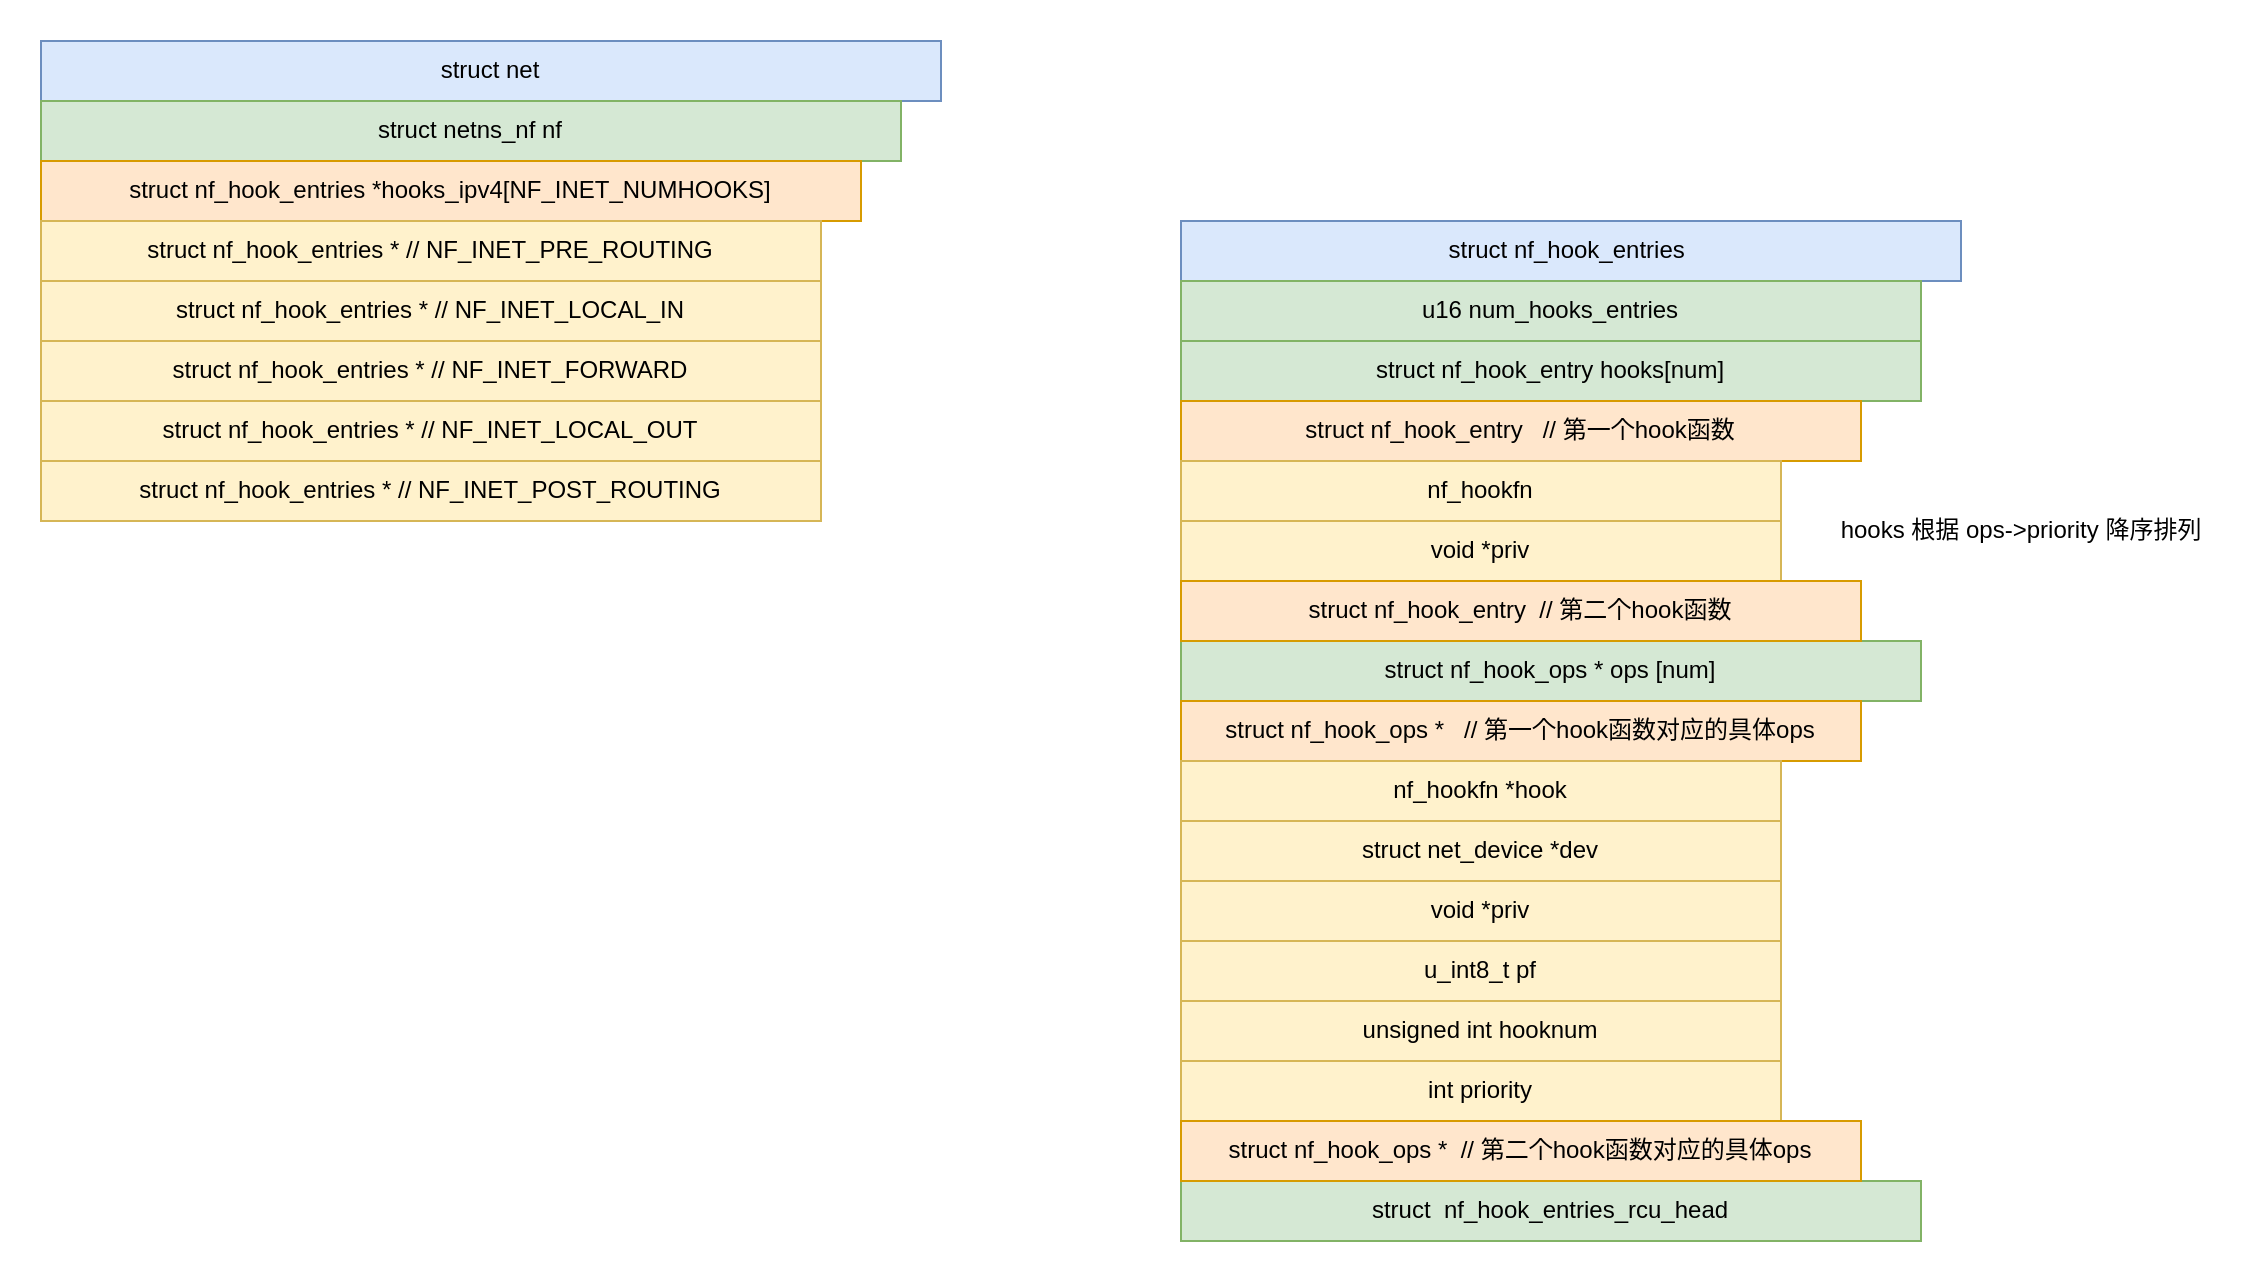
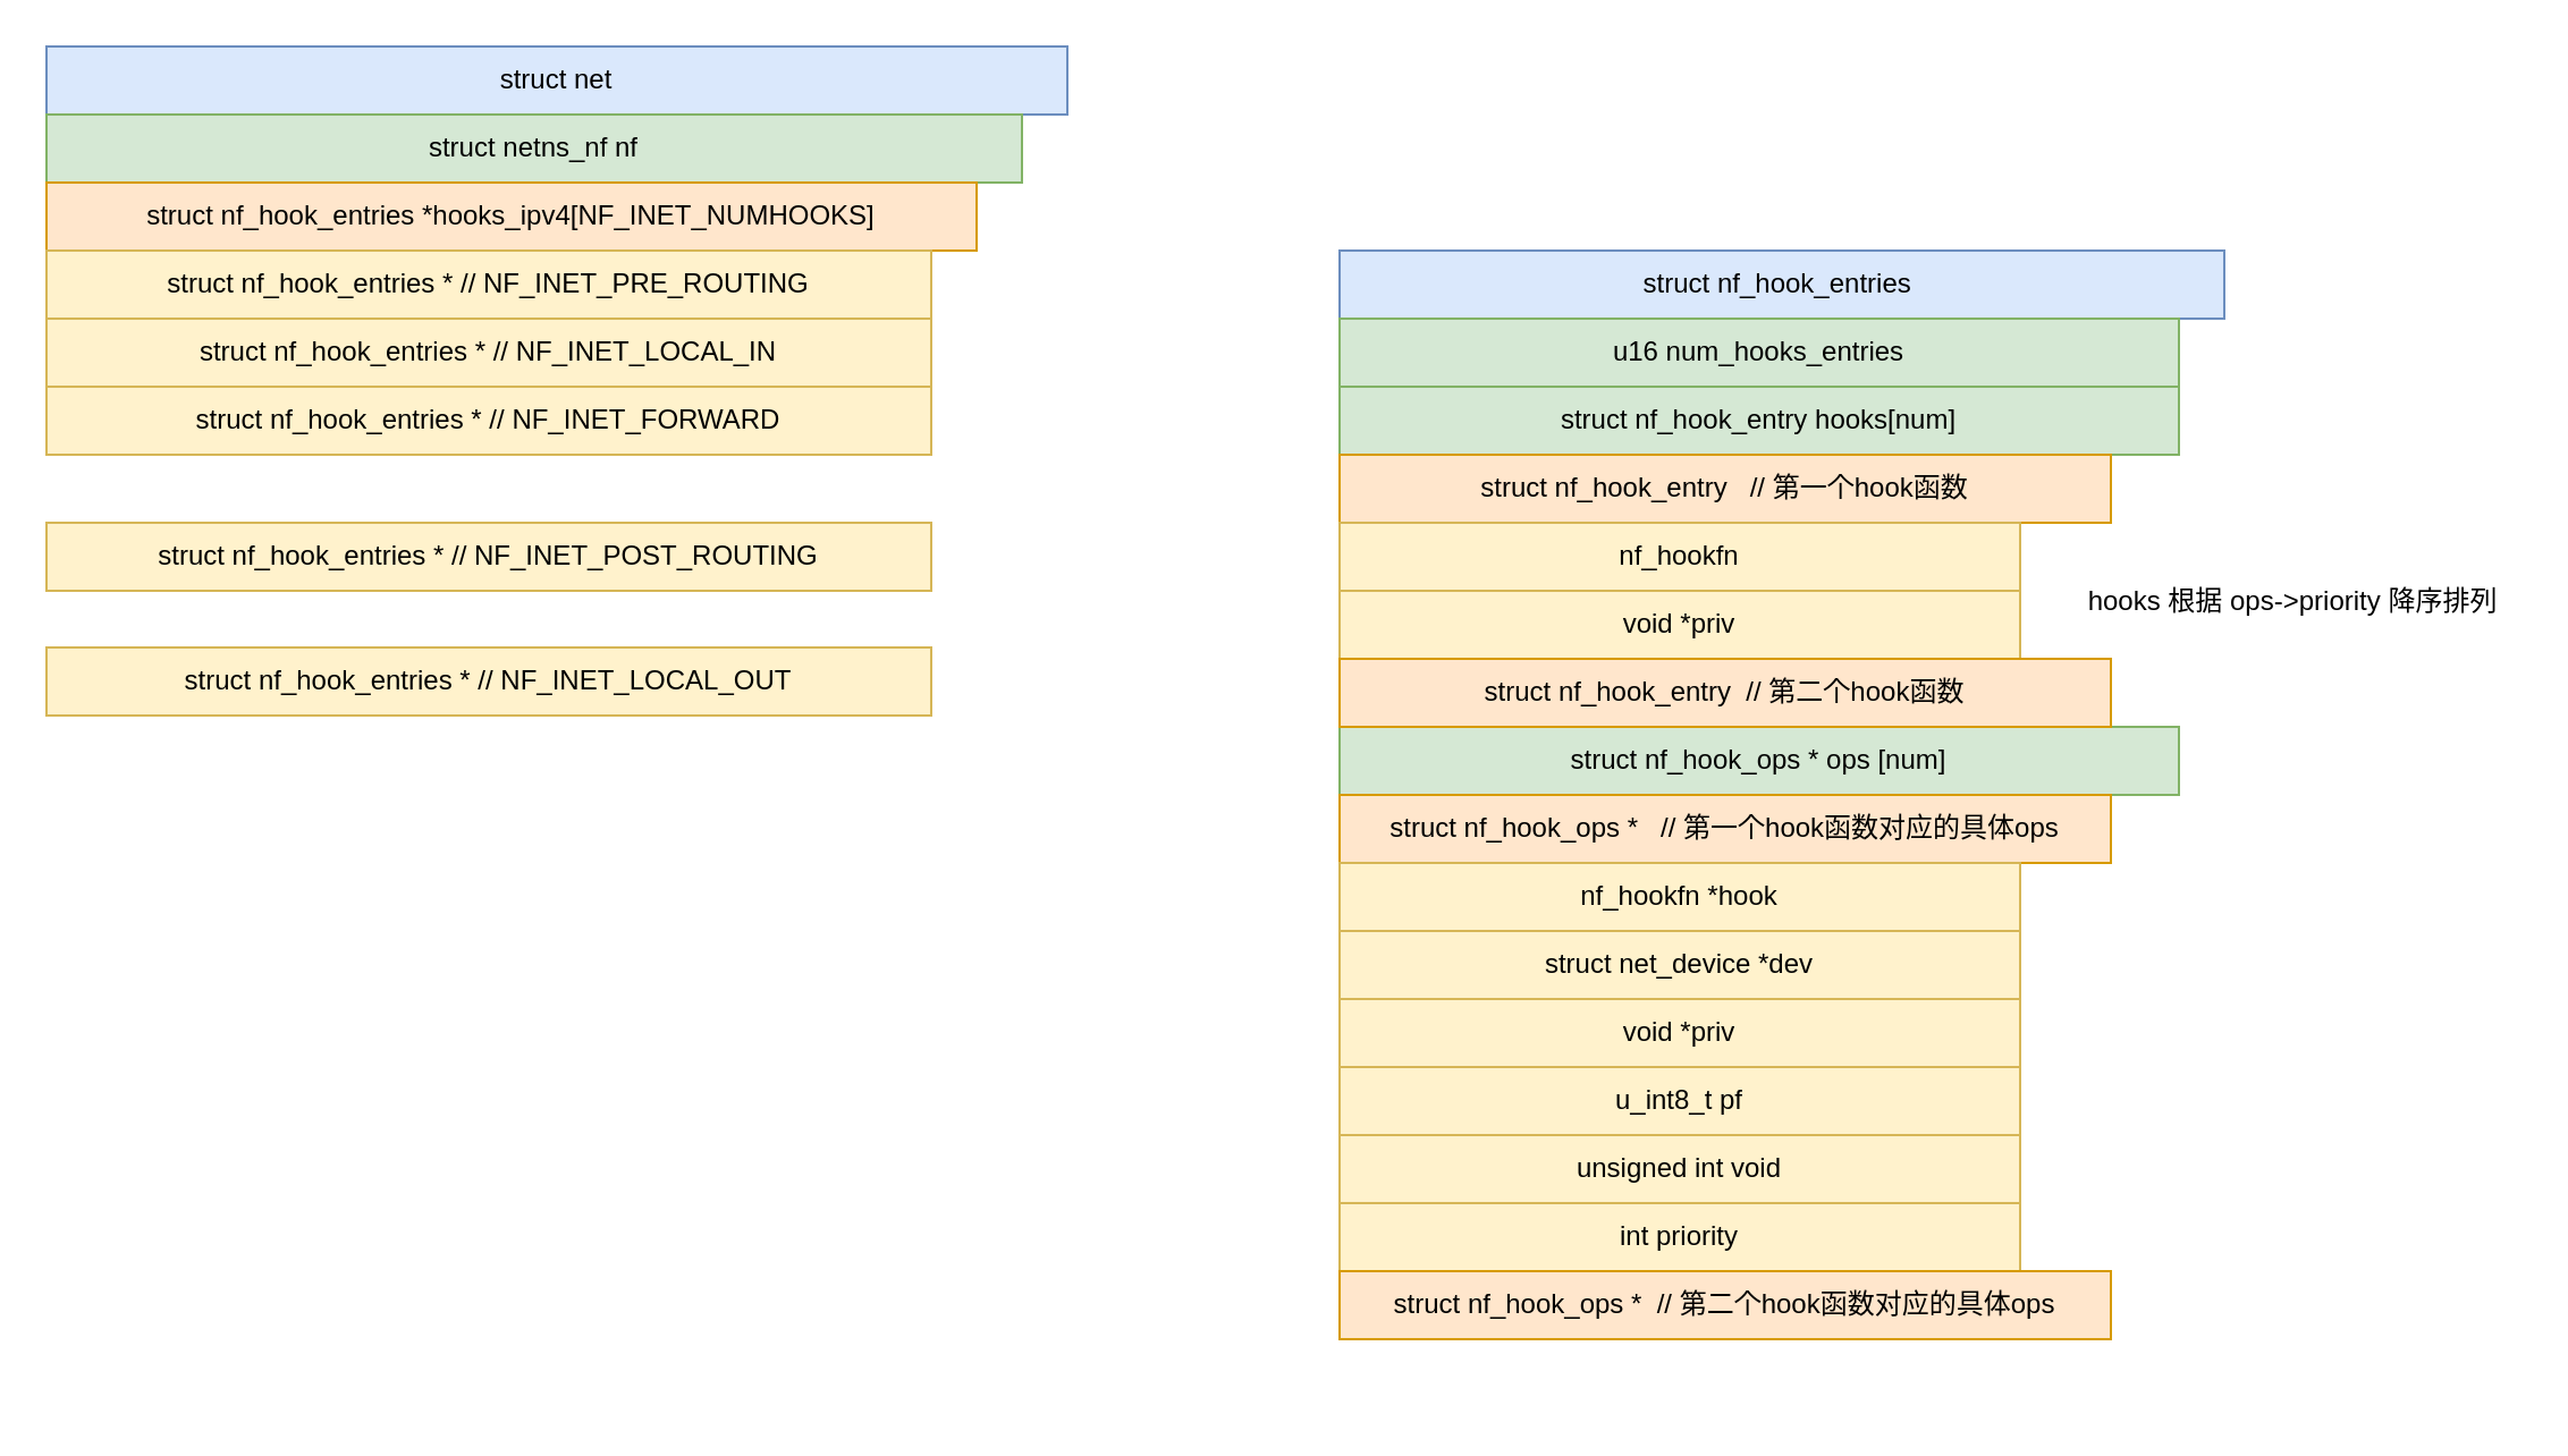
  <mxCell id="0" />
  <mxCell id="1" parent="0" />
  <mxCell id="2" value="struct net" style="rounded=0;whiteSpace=wrap;html=1;fillColor=#dae8fc;strokeColor=#6c8ebf;" vertex="1" parent="1"><mxGeometry x="20" y="20" width="450" height="30" as="geometry" /></mxCell>
  <mxCell id="3" value="struct netns_nf nf" style="rounded=0;whiteSpace=wrap;html=1;fillColor=#d5e8d4;strokeColor=#82b366;" vertex="1" parent="1"><mxGeometry x="20" y="50" width="430" height="30" as="geometry" /></mxCell>
  <mxCell id="4" value="struct nf_hook_entries *hooks_ipv4[NF_INET_NUMHOOKS]" style="rounded=0;whiteSpace=wrap;html=1;fillColor=#ffe6cc;strokeColor=#d79b00;" vertex="1" parent="1"><mxGeometry x="20" y="80" width="410" height="30" as="geometry" /></mxCell>
  <mxCell id="5" value="struct nf_hook_entries * // NF_INET_PRE_ROUTING" style="rounded=0;whiteSpace=wrap;html=1;fillColor=#fff2cc;strokeColor=#d6b656;" vertex="1" parent="1"><mxGeometry x="20" y="110" width="390" height="30" as="geometry" /></mxCell>
  <mxCell id="6" value="struct nf_hook_entries * // NF_INET_LOCAL_IN" style="rounded=0;whiteSpace=wrap;html=1;fillColor=#fff2cc;strokeColor=#d6b656;" vertex="1" parent="1"><mxGeometry x="20" y="140" width="390" height="30" as="geometry" /></mxCell>
  <mxCell id="7" value="struct nf_hook_entries * // NF_INET_FORWARD" style="rounded=0;whiteSpace=wrap;html=1;fillColor=#fff2cc;strokeColor=#d6b656;" vertex="1" parent="1"><mxGeometry x="20" y="170" width="390" height="30" as="geometry" /></mxCell>
- <mxCell id="8" value="struct nf_hook_entries * // NF_INET_LOCAL_OUT" style="rounded=0;whiteSpace=wrap;html=1;fillColor=#fff2cc;strokeColor=#d6b656;" vertex="1" parent="1"><mxGeometry x="20" y="200" width="390" height="30" as="geometry" /></mxCell>
+ <mxCell id="8" value="struct nf_hook_entries * // NF_INET_LOCAL_OUT" style="rounded=0;whiteSpace=wrap;html=1;fillColor=#fff2cc;strokeColor=#d6b656;" vertex="1" parent="1"><mxGeometry x="20" y="285" width="390" height="30" as="geometry" /></mxCell>
  <mxCell id="9" value="struct nf_hook_entries&amp;nbsp;" style="rounded=0;whiteSpace=wrap;html=1;fillColor=#dae8fc;strokeColor=#6c8ebf;" vertex="1" parent="1"><mxGeometry x="590" y="110" width="390" height="30" as="geometry" /></mxCell>
  <mxCell id="10" value="u16 num_hooks_entries" style="rounded=0;whiteSpace=wrap;html=1;fillColor=#d5e8d4;strokeColor=#82b366;" vertex="1" parent="1"><mxGeometry x="590" y="140" width="370" height="30" as="geometry" /></mxCell>
  <mxCell id="11" value="struct nf_hook_entry hooks[num]" style="rounded=0;whiteSpace=wrap;html=1;fillColor=#d5e8d4;strokeColor=#82b366;" vertex="1" parent="1"><mxGeometry x="590" y="170" width="370" height="30" as="geometry" /></mxCell>
  <mxCell id="12" value="struct nf_hook_ops * ops [num]" style="rounded=0;whiteSpace=wrap;html=1;fillColor=#d5e8d4;strokeColor=#82b366;" vertex="1" parent="1"><mxGeometry x="590" y="320" width="370" height="30" as="geometry" /></mxCell>
- <mxCell id="13" value="struct&amp;nbsp; nf_hook_entries_rcu_head" style="rounded=0;whiteSpace=wrap;html=1;fillColor=#d5e8d4;strokeColor=#82b366;" vertex="1" parent="1"><mxGeometry x="590" y="590" width="370" height="30" as="geometry" /></mxCell>
  <mxCell id="14" value="struct nf_hook_entries * // NF_INET_POST_ROUTING" style="rounded=0;whiteSpace=wrap;html=1;fillColor=#fff2cc;strokeColor=#d6b656;" vertex="1" parent="1"><mxGeometry x="20" y="230" width="390" height="30" as="geometry" /></mxCell>
  <mxCell id="15" value="struct nf_hook_ops *&amp;nbsp; &amp;nbsp;// 第一个hook函数对应的具体ops" style="rounded=0;whiteSpace=wrap;html=1;fillColor=#ffe6cc;strokeColor=#d79b00;" vertex="1" parent="1"><mxGeometry x="590" y="350" width="340" height="30" as="geometry" /></mxCell>
  <mxCell id="16" value="struct nf_hook_entry&amp;nbsp; &amp;nbsp;// 第一个hook函数" style="rounded=0;whiteSpace=wrap;html=1;fillColor=#ffe6cc;strokeColor=#d79b00;" vertex="1" parent="1"><mxGeometry x="590" y="200" width="340" height="30" as="geometry" /></mxCell>
  <mxCell id="17" value="nf_hookfn" style="rounded=0;whiteSpace=wrap;html=1;fillColor=#fff2cc;strokeColor=#d6b656;" vertex="1" parent="1"><mxGeometry x="590" y="230" width="300" height="30" as="geometry" /></mxCell>
  <mxCell id="18" value="void *priv" style="rounded=0;whiteSpace=wrap;html=1;fillColor=#fff2cc;strokeColor=#d6b656;" vertex="1" parent="1"><mxGeometry x="590" y="260" width="300" height="30" as="geometry" /></mxCell>
  <mxCell id="19" value="nf_hookfn *hook" style="rounded=0;whiteSpace=wrap;html=1;fillColor=#fff2cc;strokeColor=#d6b656;" vertex="1" parent="1"><mxGeometry x="590" y="380" width="300" height="30" as="geometry" /></mxCell>
  <mxCell id="20" value="struct net_device *dev" style="rounded=0;whiteSpace=wrap;html=1;fillColor=#fff2cc;strokeColor=#d6b656;" vertex="1" parent="1"><mxGeometry x="590" y="410" width="300" height="30" as="geometry" /></mxCell>
  <mxCell id="21" value="void *priv" style="rounded=0;whiteSpace=wrap;html=1;fillColor=#fff2cc;strokeColor=#d6b656;" vertex="1" parent="1"><mxGeometry x="590" y="440" width="300" height="30" as="geometry" /></mxCell>
  <mxCell id="22" value="u_int8_t pf" style="rounded=0;whiteSpace=wrap;html=1;fillColor=#fff2cc;strokeColor=#d6b656;" vertex="1" parent="1"><mxGeometry x="590" y="470" width="300" height="30" as="geometry" /></mxCell>
- <mxCell id="23" value="unsigned int hooknum" style="rounded=0;whiteSpace=wrap;html=1;fillColor=#fff2cc;strokeColor=#d6b656;" vertex="1" parent="1"><mxGeometry x="590" y="500" width="300" height="30" as="geometry" /></mxCell>
+ <mxCell id="23" value="unsigned int void" style="rounded=0;whiteSpace=wrap;html=1;fillColor=#fff2cc;strokeColor=#d6b656;" vertex="1" parent="1"><mxGeometry x="590" y="500" width="300" height="30" as="geometry" /></mxCell>
  <mxCell id="24" value="int priority" style="rounded=0;whiteSpace=wrap;html=1;fillColor=#fff2cc;strokeColor=#d6b656;" vertex="1" parent="1"><mxGeometry x="590" y="530" width="300" height="30" as="geometry" /></mxCell>
  <mxCell id="25" value="struct nf_hook_entry&amp;nbsp; // 第二个hook函数" style="rounded=0;whiteSpace=wrap;html=1;fillColor=#ffe6cc;strokeColor=#d79b00;" vertex="1" parent="1"><mxGeometry x="590" y="290" width="340" height="30" as="geometry" /></mxCell>
  <mxCell id="26" value="struct nf_hook_ops *&amp;nbsp;&amp;nbsp;// 第二个hook函数对应的具体ops" style="rounded=0;whiteSpace=wrap;html=1;fillColor=#ffe6cc;strokeColor=#d79b00;" vertex="1" parent="1"><mxGeometry x="590" y="560" width="340" height="30" as="geometry" /></mxCell>
  <mxCell id="27" value="hooks 根据 ops-&amp;gt;priority 降序排列" style="text;html=1;align=center;verticalAlign=middle;resizable=0;points=[];autosize=1;strokeColor=none;fillColor=none;" vertex="1" parent="1"><mxGeometry x="910" y="250" width="200" height="30" as="geometry" /></mxCell>
